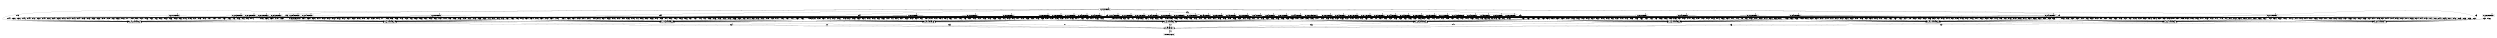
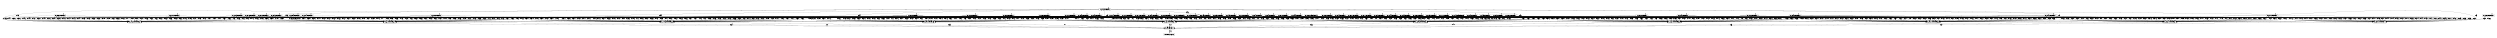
  digraph {
    node [shape=box]
    n1 [label="sw-2215:strconcat:1"]
    n2 [label="sw-1022:urlbuilder:60"]
    n3 [label="sw-67:urlbuilder:60"]
    n4 [label="sw-1015:urlbuilder:66"]
    n5 [label="sw-990:fetch:10"]
    n6 [label="sw-2171:strconcat:1"]
    n7 [label="sw-1695:urlbuilder:56"]
    n8 [label="sw-1927:urlbuilder:58"]
    n9 [label="sw-90:urlbuilder:52"]
    n10 [label="sw-131:urlbuilder:54"]
    n11 [label="sw-1511:urlbuilder:44"]
    n12 [label="sw-1287:urlbuilder:54"]
    n13 [label="sw-2167:urlbuilder:56"]
    n14 [label="_OUTPUT:output:0"]
    n15 [label="sw-2196:strconcat:1"]
    n16 [label="sw-2200:strconcat:1"]
    n17 [label="sw-2203:strconcat:1"]
    n18 [label="sw-2217:strconcat:1"]
    n19 [label="sw-1018:numberinput:5"]
    n20 [label="sw-2218:strconcat:1"]
    n21 [label="sw-2184:strconcat:1"]
    n22 [label="sw-2205:strconcat:1"]
    n23 [label="sw-2220:strconcat:1"]
    n24 [label="sw-2190:strconcat:1"]
    n25 [label="sw-2198:strconcat:1"]
    n26 [label="sw-2169:strconcat:1"]
    n27 [label="sw-2186:strconcat:1"]
    n28 [label="sw-2185:strconcat:1"]
    n29 [label="sw-2207:strconcat:1"]
    n30 [label="sw-2219:strconcat:1"]
    n31 [label="sw-2181:strconcat:1"]
    n32 [label="sw-2173:strconcat:1"]
    n33 [label="sw-2193:strconcat:1"]
-   n34 [label="sw-2202:strconcat:1"]
    n35 [label="sw-2213:strconcat:1"]
+   n36 [label="sw-2208:strconcat:1"]
    n37 [label="sw-2178:strconcat:1"]
    n38 [label="sw-2183:strconcat:1"]
    n39 [label="sw-2188:strconcat:1"]
    n40 [label="sw-2201:strconcat:1"]
    n41 [label="sw-2172:strconcat:1"]
    n42 [label="sw-2179:strconcat:1"]
    n43 [label="sw-2168:strconcat:1"]
    n44 [label="sw-2187:strconcat:1"]
    n45 [label="sw-2182:strconcat:1"]
    n46 [label="sw-2180:strconcat:1"]
    n47 [label="sw-2191:strconcat:1"]
    n48 [label="sw-2174:strconcat:1"]
    n49 [label="sw-2214:strconcat:1"]
    n50 [label="sw-2206:strconcat:1"]
    n51 [label="sw-2209:strconcat:1"]
    n52 [label="sw-2199:strconcat:1"]
    n53 [label="sw-2212:strconcat:1"]
    n54 [label="sw-2177:strconcat:1"]
    n55 [label="sw-2176:strconcat:1"]
    n56 [label="sw-2204:strconcat:1"]
    n57 [label="sw-2210:strconcat:1"]
    n58 [label="sw-2197:strconcat:1"]
    n59 [label="sw-2211:strconcat:1"]
    n60 [label="sw-2175:strconcat:1"]
    n61 [label="sw-2170:strconcat:1"]
    n62 [label="sw-1010:textinput:5"]
    n63 [label="sw-2192:strconcat:1"]
    n64 [label="sw-1014:numberinput:5"]
    n65 [label="sw-2195:strconcat:1"]
    n66 [label="sw-2189:strconcat:1"]
    n67 [label="sw-2216:strconcat:1"]
    n68 [label="sw-2194:strconcat:1"]
    n1 -> n2 [label=_w505]
    n1 -> n3 [label=_w506]
    n1 -> n4 [label=_w507]
    n2 -> n5 [label=_w34]
    n3 -> n5 [label=_w0]
    n4 -> n5 [label=_w35]
    n5 -> n14 [label=_w3]
    n6 -> n2 [label=_w73]
    n6 -> n3 [label=_w78]
    n6 -> n4 [label=_w81]
    n6 -> n7 [label=_w75]
    n6 -> n8 [label=_w80]
    n6 -> n9 [label=_w76]
    n6 -> n10 [label=_w72]
    n6 -> n11 [label=_w74]
    n6 -> n12 [label=_w77]
    n6 -> n13 [label=_w79]
    n7 -> n5 [label=_w38]
    n9 -> n5 [label=_w1]
    n10 -> n5 [label=_w2]
    n11 -> n5 [label=_w37]
    n12 -> n5 [label=_w36]
    n13 -> n5 [label=_w40]
    n15 -> n2 [label=_w376]
    n15 -> n3 [label=_w380]
    n15 -> n4 [label=_w383]
    n15 -> n7 [label=_w377]
    n15 -> n8 [label=_w382]
    n15 -> n9 [label=_w378]
    n15 -> n10 [label=_w375]
    n15 -> n12 [label=_w379]
    n15 -> n13 [label=_w381]
    n16 -> n2 [label=_w415]
    n16 -> n3 [label=_w419]
    n16 -> n4 [label=_w422]
    n16 -> n7 [label=_w417]
    n16 -> n8 [label=_w421]
    n16 -> n9 [label=_w418]
    n16 -> n10 [label=_w414]
    n16 -> n11 [label=_w416]
    n16 -> n13 [label=_w420]
    n17 -> n2 [label=_w436]
    n17 -> n3 [label=_w441]
    n17 -> n4 [label=_w444]
    n17 -> n7 [label=_w438]
    n17 -> n8 [label=_w443]
    n17 -> n9 [label=_w439]
    n17 -> n10 [label=_w435]
    n17 -> n11 [label=_w437]
    n17 -> n12 [label=_w440]
    n17 -> n13 [label=_w442]
    n18 -> n4 [label=_w516]
    n18 -> n7 [label=_w512]
    n18 -> n8 [label=_w515]
    n18 -> n11 [label=_w511]
    n18 -> n12 [label=_w513]
    n18 -> n13 [label=_w514]
    n19 -> n2 [label=_w24]
    n19 -> n3 [label=_w25]
    n19 -> n4 [label=_w28]
    n19 -> n7 [label=_w31]
    n19 -> n8 [label=_w32]
    n19 -> n9 [label=_w26]
    n19 -> n10 [label=_w27]
    n19 -> n11 [label=_w30]
    n19 -> n12 [label=_w29]
    n19 -> n13 [label=_w33]
    n20 -> n4 [label=_w520]
    n20 -> n7 [label=_w517]
    n20 -> n8 [label=_w519]
    n20 -> n13 [label=_w518]
    n21 -> n2 [label=_w230]
    n21 -> n2 [label=_w231]
    n21 -> n2 [label=_w232]
    n21 -> n2 [label=_w233]
    n21 -> n3 [label=_w251]
    n21 -> n3 [label=_w252]
    n21 -> n3 [label=_w253]
    n21 -> n3 [label=_w254]
    n21 -> n4 [label=_w264]
    n21 -> n4 [label=_w265]
    n21 -> n4 [label=_w266]
    n21 -> n4 [label=_w267]
    n21 -> n7 [label=_w236]
    n21 -> n7 [label=_w237]
    n21 -> n7 [label=_w238]
    n21 -> n7 [label=_w239]
    n21 -> n8 [label=_w259]
    n21 -> n8 [label=_w260]
    n21 -> n8 [label=_w261]
    n21 -> n8 [label=_w262]
    n21 -> n8 [label=_w263]
    n21 -> n9 [label=_w240]
    n21 -> n9 [label=_w241]
    n21 -> n9 [label=_w242]
    n21 -> n9 [label=_w243]
    n21 -> n9 [label=_w244]
    n21 -> n10 [label=_w225]
    n21 -> n10 [label=_w226]
    n21 -> n10 [label=_w227]
    n21 -> n10 [label=_w228]
    n21 -> n10 [label=_w229]
    n21 -> n11 [label=_w234]
    n21 -> n11 [label=_w235]
    n21 -> n12 [label=_w245]
    n21 -> n12 [label=_w246]
    n21 -> n12 [label=_w247]
    n21 -> n12 [label=_w248]
    n21 -> n12 [label=_w249]
    n21 -> n12 [label=_w250]
    n21 -> n13 [label=_w255]
    n21 -> n13 [label=_w256]
    n21 -> n13 [label=_w257]
    n21 -> n13 [label=_w258]
    n22 -> n2 [label=_w456]
    n22 -> n3 [label=_w461]
    n22 -> n4 [label=_w464]
    n22 -> n7 [label=_w458]
    n22 -> n8 [label=_w463]
    n22 -> n9 [label=_w459]
    n22 -> n10 [label=_w455]
    n22 -> n11 [label=_w457]
    n22 -> n12 [label=_w460]
    n22 -> n13 [label=_w462]
    n23 -> n12 [label=_w527]
    n23 -> n12 [label=_w528]
    n24 -> n4 [label=_w328]
    n24 -> n7 [label=_w324]
    n24 -> n8 [label=_w327]
    n24 -> n10 [label=_w322]
    n24 -> n11 [label=_w323]
    n24 -> n12 [label=_w325]
    n24 -> n13 [label=_w326]
    n25 -> n2 [label=_w395]
    n25 -> n3 [label=_w400]
    n25 -> n4 [label=_w403]
    n25 -> n7 [label=_w397]
    n25 -> n8 [label=_w402]
    n25 -> n9 [label=_w398]
    n25 -> n10 [label=_w394]
    n25 -> n11 [label=_w396]
    n25 -> n12 [label=_w399]
    n25 -> n13 [label=_w401]
    n26 -> n2 [label=_w53]
    n26 -> n3 [label=_w58]
    n26 -> n4 [label=_w61]
    n26 -> n7 [label=_w55]
    n26 -> n8 [label=_w60]
    n26 -> n9 [label=_w56]
    n26 -> n10 [label=_w52]
    n26 -> n11 [label=_w54]
    n26 -> n12 [label=_w57]
    n26 -> n13 [label=_w59]
    n27 -> n4 [label=_w295]
    n27 -> n7 [label=_w290]
    n27 -> n8 [label=_w294]
    n27 -> n9 [label=_w291]
    n27 -> n10 [label=_w288]
    n27 -> n11 [label=_w289]
    n27 -> n12 [label=_w292]
    n27 -> n13 [label=_w293]
    n28 -> n2 [label=_w270]
    n28 -> n2 [label=_w271]
    n28 -> n3 [label=_w280]
    n28 -> n3 [label=_w281]
    n28 -> n4 [label=_w286]
    n28 -> n4 [label=_w287]
    n28 -> n7 [label=_w274]
    n28 -> n7 [label=_w275]
    n28 -> n8 [label=_w284]
    n28 -> n8 [label=_w285]
    n28 -> n9 [label=_w276]
    n28 -> n9 [label=_w277]
    n28 -> n10 [label=_w268]
    n28 -> n10 [label=_w269]
    n28 -> n11 [label=_w272]
    n28 -> n11 [label=_w273]
    n28 -> n12 [label=_w278]
    n28 -> n12 [label=_w279]
    n28 -> n13 [label=_w282]
    n28 -> n13 [label=_w283]
    n29 -> n2 [label=_w476]
    n29 -> n3 [label=_w481]
    n29 -> n4 [label=_w484]
    n29 -> n7 [label=_w478]
    n29 -> n8 [label=_w483]
    n29 -> n9 [label=_w479]
    n29 -> n10 [label=_w475]
    n29 -> n11 [label=_w477]
    n29 -> n12 [label=_w480]
    n29 -> n13 [label=_w482]
    n30 -> n4 [label=_w526]
    n30 -> n7 [label=_w521]
    n30 -> n8 [label=_w524]
    n30 -> n8 [label=_w525]
    n30 -> n9 [label=_w522]
    n30 -> n13 [label=_w523]
    n31 -> n2 [label=_w198]
    n31 -> n3 [label=_w203]
    n31 -> n4 [label=_w206]
    n31 -> n7 [label=_w200]
    n31 -> n8 [label=_w205]
    n31 -> n9 [label=_w201]
    n31 -> n10 [label=_w197]
    n31 -> n11 [label=_w199]
    n31 -> n12 [label=_w202]
    n31 -> n13 [label=_w204]
    n32 -> n2 [label=_w92]
    n32 -> n3 [label=_w96]
    n32 -> n4 [label=_w99]
    n32 -> n7 [label=_w93]
    n32 -> n9 [label=_w94]
    n32 -> n10 [label=_w91]
    n32 -> n12 [label=_w95]
    n32 -> n13 [label=_w97]
    n32 -> n33 [label=_w98]
    n33 -> n2 [label=_w347]
    n33 -> n3 [label=_w352]
    n33 -> n4 [label=_w355]
    n33 -> n7 [label=_w349]
    n33 -> n8 [label=_w354]
    n33 -> n9 [label=_w350]
    n33 -> n10 [label=_w346]
    n33 -> n11 [label=_w348]
    n33 -> n12 [label=_w351]
    n33 -> n13 [label=_w353]
-   n34 -> n9 [label=_w434]
-   n34 -> n10 [label=_w433]
    n35 -> n2 [label=_w499]
    n35 -> n3 [label=_w500]
    n35 -> n4 [label=_w501]
+   n36 -> n2 [label=_w485]
+   n36 -> n3 [label=_w486]
    n37 -> n2 [label=_w142]
    n37 -> n2 [label=_w143]
    n37 -> n2 [label=_w144]
    n37 -> n2 [label=_w145]
    n37 -> n2 [label=_w146]
    n37 -> n3 [label=_w160]
    n37 -> n3 [label=_w161]
    n37 -> n3 [label=_w162]
    n37 -> n3 [label=_w163]
    n37 -> n3 [label=_w164]
    n37 -> n4 [label=_w173]
    n37 -> n4 [label=_w174]
    n37 -> n4 [label=_w175]
    n37 -> n4 [label=_w176]
    n37 -> n7 [label=_w150]
    n37 -> n7 [label=_w151]
    n37 -> n7 [label=_w152]
    n37 -> n7 [label=_w153]
    n37 -> n8 [label=_w169]
    n37 -> n8 [label=_w170]
    n37 -> n8 [label=_w171]
    n37 -> n8 [label=_w172]
    n37 -> n9 [label=_w154]
    n37 -> n9 [label=_w155]
    n37 -> n9 [label=_w156]
    n37 -> n9 [label=_w157]
    n37 -> n10 [label=_w138]
    n37 -> n10 [label=_w139]
    n37 -> n10 [label=_w140]
    n37 -> n10 [label=_w141]
    n37 -> n11 [label=_w147]
    n37 -> n11 [label=_w148]
    n37 -> n11 [label=_w149]
    n37 -> n12 [label=_w158]
    n37 -> n12 [label=_w159]
    n37 -> n13 [label=_w165]
    n37 -> n13 [label=_w166]
    n37 -> n13 [label=_w167]
    n37 -> n13 [label=_w168]
    n38 -> n2 [label=_w216]
    n38 -> n3 [label=_w221]
    n38 -> n4 [label=_w224]
    n38 -> n7 [label=_w218]
    n38 -> n8 [label=_w223]
    n38 -> n9 [label=_w219]
    n38 -> n10 [label=_w215]
    n38 -> n11 [label=_w217]
    n38 -> n12 [label=_w220]
    n38 -> n13 [label=_w222]
    n39 -> n2 [label=_w305]
    n39 -> n3 [label=_w308]
    n39 -> n4 [label=_w311]
    n39 -> n7 [label=_w306]
    n39 -> n8 [label=_w310]
    n39 -> n9 [label=_w307]
    n39 -> n10 [label=_w304]
    n39 -> n13 [label=_w309]
    n40 -> n2 [label=_w424]
    n40 -> n3 [label=_w429]
    n40 -> n4 [label=_w432]
    n40 -> n7 [label=_w426]
    n40 -> n8 [label=_w431]
    n40 -> n9 [label=_w427]
    n40 -> n10 [label=_w423]
    n40 -> n11 [label=_w425]
    n40 -> n12 [label=_w428]
    n40 -> n13 [label=_w430]
    n41 -> n2 [label=_w83]
    n41 -> n3 [label=_w87]
    n41 -> n4 [label=_w90]
    n41 -> n7 [label=_w84]
    n41 -> n8 [label=_w89]
    n41 -> n9 [label=_w85]
    n41 -> n10 [label=_w82]
    n41 -> n12 [label=_w86]
    n41 -> n13 [label=_w88]
    n42 -> n2 [label=_w178]
    n42 -> n3 [label=_w183]
    n42 -> n4 [label=_w186]
    n42 -> n7 [label=_w180]
    n42 -> n8 [label=_w185]
    n42 -> n9 [label=_w181]
    n42 -> n10 [label=_w177]
    n42 -> n11 [label=_w179]
    n42 -> n12 [label=_w182]
    n42 -> n13 [label=_w184]
    n43 -> n2 [label=_w43]
    n43 -> n3 [label=_w48]
    n43 -> n4 [label=_w51]
    n43 -> n7 [label=_w45]
    n43 -> n8 [label=_w50]
    n43 -> n9 [label=_w46]
    n43 -> n10 [label=_w42]
    n43 -> n11 [label=_w44]
    n43 -> n12 [label=_w47]
    n43 -> n13 [label=_w49]
    n44 -> n2 [label=_w297]
    n44 -> n3 [label=_w300]
    n44 -> n4 [label=_w303]
    n44 -> n7 [label=_w298]
    n44 -> n8 [label=_w302]
    n44 -> n9 [label=_w299]
    n44 -> n10 [label=_w296]
    n44 -> n13 [label=_w301]
    n45 -> n2 [label=_w208]
    n45 -> n3 [label=_w211]
    n45 -> n4 [label=_w214]
    n45 -> n7 [label=_w209]
    n45 -> n8 [label=_w213]
    n45 -> n9 [label=_w210]
    n45 -> n10 [label=_w207]
    n45 -> n13 [label=_w212]
    n46 -> n2 [label=_w188]
    n46 -> n3 [label=_w193]
    n46 -> n4 [label=_w196]
    n46 -> n7 [label=_w190]
    n46 -> n8 [label=_w195]
    n46 -> n9 [label=_w191]
    n46 -> n10 [label=_w187]
    n46 -> n11 [label=_w189]
    n46 -> n12 [label=_w192]
    n46 -> n13 [label=_w194]
    n47 -> n4 [label=_w335]
    n47 -> n7 [label=_w331]
    n47 -> n8 [label=_w334]
    n47 -> n10 [label=_w329]
    n47 -> n11 [label=_w330]
    n47 -> n12 [label=_w332]
    n47 -> n13 [label=_w333]
    n48 -> n2 [label=_w101]
    n48 -> n3 [label=_w105]
    n48 -> n4 [label=_w108]
    n48 -> n7 [label=_w102]
    n48 -> n8 [label=_w107]
    n48 -> n9 [label=_w103]
    n48 -> n10 [label=_w100]
    n48 -> n12 [label=_w104]
    n48 -> n13 [label=_w106]
    n49 -> n2 [label=_w502]
    n49 -> n3 [label=_w503]
    n49 -> n4 [label=_w504]
    n50 -> n2 [label=_w466]
    n50 -> n3 [label=_w471]
    n50 -> n4 [label=_w474]
    n50 -> n7 [label=_w468]
    n50 -> n8 [label=_w473]
    n50 -> n9 [label=_w469]
    n50 -> n10 [label=_w465]
    n50 -> n11 [label=_w467]
    n50 -> n12 [label=_w470]
    n50 -> n13 [label=_w472]
    n51 -> n2 [label=_w487]
    n51 -> n3 [label=_w488]
    n51 -> n4 [label=_w489]
    n52 -> n2 [label=_w405]
    n52 -> n3 [label=_w410]
    n52 -> n4 [label=_w413]
    n52 -> n7 [label=_w407]
    n52 -> n8 [label=_w412]
    n52 -> n9 [label=_w408]
    n52 -> n10 [label=_w404]
    n52 -> n11 [label=_w406]
    n52 -> n12 [label=_w409]
    n52 -> n13 [label=_w411]
    n53 -> n2 [label=_w496]
    n53 -> n3 [label=_w497]
    n53 -> n4 [label=_w498]
    n54 -> n2 [label=_w129]
    n54 -> n3 [label=_w134]
    n54 -> n4 [label=_w137]
    n54 -> n7 [label=_w131]
    n54 -> n8 [label=_w136]
    n54 -> n9 [label=_w132]
    n54 -> n10 [label=_w128]
    n54 -> n11 [label=_w130]
    n54 -> n12 [label=_w133]
    n54 -> n13 [label=_w135]
    n55 -> n2 [label=_w120]
    n55 -> n3 [label=_w124]
    n55 -> n4 [label=_w127]
    n55 -> n7 [label=_w122]
    n55 -> n8 [label=_w126]
    n55 -> n9 [label=_w123]
    n55 -> n10 [label=_w119]
    n55 -> n11 [label=_w121]
    n55 -> n13 [label=_w125]
    n56 -> n2 [label=_w446]
    n56 -> n3 [label=_w451]
    n56 -> n4 [label=_w454]
    n56 -> n7 [label=_w448]
    n56 -> n8 [label=_w453]
    n56 -> n9 [label=_w449]
    n56 -> n10 [label=_w445]
    n56 -> n11 [label=_w447]
    n56 -> n12 [label=_w450]
    n56 -> n13 [label=_w452]
    n57 -> n2 [label=_w490]
    n57 -> n3 [label=_w492]
    n57 -> n4 [label=_w493]
    n57 -> n7 [label=_w491]
    n58 -> n2 [label=_w385]
    n58 -> n3 [label=_w390]
    n58 -> n4 [label=_w393]
    n58 -> n7 [label=_w387]
    n58 -> n8 [label=_w392]
    n58 -> n9 [label=_w388]
    n58 -> n10 [label=_w384]
    n58 -> n11 [label=_w386]
    n58 -> n12 [label=_w389]
    n58 -> n13 [label=_w391]
    n59 -> n2 [label=_w494]
    n59 -> n3 [label=_w495]
    n60 -> n2 [label=_w110]
    n60 -> n3 [label=_w115]
    n60 -> n4 [label=_w118]
    n60 -> n7 [label=_w112]
    n60 -> n8 [label=_w117]
    n60 -> n9 [label=_w113]
    n60 -> n10 [label=_w109]
    n60 -> n11 [label=_w111]
    n60 -> n12 [label=_w114]
    n60 -> n13 [label=_w116]
    n61 -> n2 [label=_w63]
    n61 -> n3 [label=_w68]
    n61 -> n4 [label=_w71]
    n61 -> n7 [label=_w65]
    n61 -> n8 [label=_w70]
    n61 -> n9 [label=_w66]
    n61 -> n10 [label=_w62]
    n61 -> n11 [label=_w64]
    n61 -> n12 [label=_w67]
    n61 -> n13 [label=_w69]
    n62 -> n2 [label=_w7]
    n62 -> n3 [label=_w4]
    n62 -> n4 [label=_w8]
    n62 -> n7 [label=_w11]
    n62 -> n8 [label=_w12]
    n62 -> n9 [label=_w5]
    n62 -> n10 [label=_w6]
    n62 -> n11 [label=_w10]
    n62 -> n12 [label=_w9]
    n62 -> n13 [label=_w13]
    n63 -> n2 [label=_w337]
    n63 -> n3 [label=_w342]
    n63 -> n4 [label=_w345]
    n63 -> n7 [label=_w339]
    n63 -> n8 [label=_w344]
    n63 -> n9 [label=_w340]
    n63 -> n10 [label=_w336]
    n63 -> n11 [label=_w338]
    n63 -> n12 [label=_w341]
    n63 -> n13 [label=_w343]
    n64 -> n2 [label=_w15]
    n64 -> n3 [label=_w16]
    n64 -> n4 [label=_w18]
    n64 -> n7 [label=_w21]
    n64 -> n8 [label=_w22]
    n64 -> n9 [label=_w14]
    n64 -> n10 [label=_w17]
    n64 -> n11 [label=_w20]
    n64 -> n12 [label=_w19]
    n64 -> n13 [label=_w23]
    n65 -> n2 [label=_w367]
    n65 -> n3 [label=_w371]
    n65 -> n4 [label=_w374]
    n65 -> n7 [label=_w368]
    n65 -> n8 [label=_w373]
    n65 -> n9 [label=_w369]
    n65 -> n10 [label=_w366]
    n65 -> n12 [label=_w370]
    n65 -> n13 [label=_w372]
    n66 -> n2 [label=_w313]
    n66 -> n3 [label=_w318]
    n66 -> n4 [label=_w321]
    n66 -> n7 [label=_w315]
    n66 -> n8 [label=_w320]
    n66 -> n9 [label=_w316]
    n66 -> n10 [label=_w312]
    n66 -> n11 [label=_w314]
    n66 -> n12 [label=_w317]
    n66 -> n13 [label=_w319]
    n67 -> n2 [label=_w508]
    n67 -> n3 [label=_w509]
    n67 -> n4 [label=_w510]
    n68 -> n2 [label=_w357]
    n68 -> n3 [label=_w362]
    n68 -> n4 [label=_w365]
    n68 -> n7 [label=_w359]
    n68 -> n8 [label=_w364]
    n68 -> n9 [label=_w360]
    n68 -> n10 [label=_w356]
    n68 -> n11 [label=_w358]
    n68 -> n12 [label=_w361]
    n68 -> n13 [label=_w363]
  }
